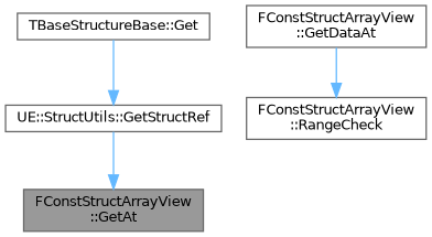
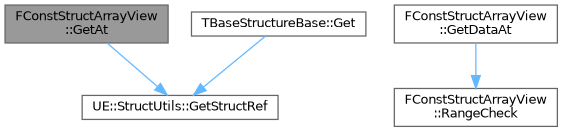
  digraph {
    rankdir=TB
    node [color=grey40 fillcolor=white fontname=Helvetica fontsize=10 shape=box style=filled]
    edge [color=steelblue1 fontname=Helvetica fontsize=10 labelfontname=Helvetica labelfontsize=10 style=solid]
    n1 [color=gray40 fillcolor=grey60 fontcolor=black height=0.2 label="FConstStructArrayView\l::GetAt" width=0.4]
    n2 [height=0.2 label="UE::StructUtils::GetStructRef" width=0.4]
    n3 [height=0.2 label="FConstStructArrayView\l::GetDataAt" width=0.4]
    n4 [height=0.2 label="FConstStructArrayView\l::RangeCheck" width=0.4]
    n5 [height=0.2 label="TBaseStructureBase::Get" width=0.4]
-   n2 -> n1
+   n1 -> n2
    n3 -> n4
    n5 -> n2
  }
